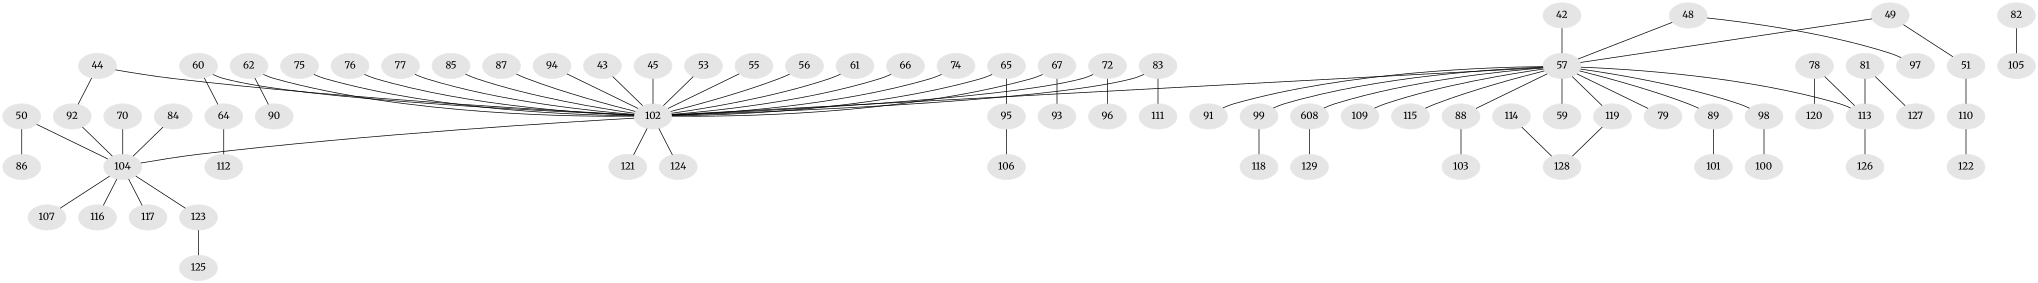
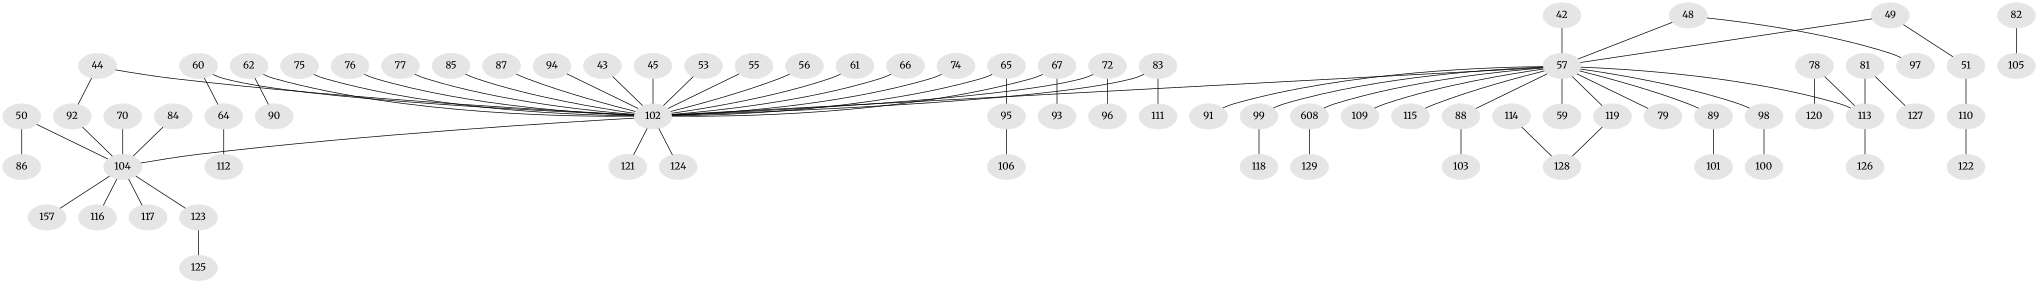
  graph {
    fontname=Merriweather
    node [color=gray90 fontname=Merriweather style=filled]
    edge [fontname=Merriweather]
    57 [super="+2+5+10+13+36+29+41"]
    102 [super="+23+39+54+52+38"]
    59
    79
    88 [super="+33+68+73"]
    89
    91
    98
    99
    n10 [label=608]
    109
    113 [super="+47"]
    115
    119 [super="+21+25+28"]
    42
    43 [super="+35"]
    104 [super="+31+71+63"]
    121
    124
    44
    92
    82
    105
    45
    48 [super="+34"]
    97
    49
    51
    110
    50
    86
-   107
+   107 [label=157]
    116
    117
    123
    122
    53
    55
    56
    103
    101
    100
    118
    129
    126
    128 [super="+80"]
    60
    64
    112
    61
    62
    90
    65
    95
    106
    66
    67 [super="+37"]
    93
    70
    72 [super="+58"]
    96
    74
    75
    76
    77
    78
    120
    81
    127
    83 [super="+40"]
    111
    84
    85
    87
    94
    125
    114
    57 -- 102
    57 -- 59
    57 -- 79
    57 -- 88
    57 -- 89
    57 -- 91
    57 -- 98
    57 -- 99
    57 -- n10
    57 -- 109
    57 -- 113
    57 -- 115
    57 -- 119
    102 -- 104
    102 -- 121
    102 -- 124
    88 -- 103
    89 -- 101
    98 -- 100
    99 -- 118
    n10 -- 129
    113 -- 126
    119 -- 128
    42 -- 57
    43 -- 102
    104 -- 107
    104 -- 116
    104 -- 117
    104 -- 123
    44 -- 102
    44 -- 92
    92 -- 104
    82 -- 105
    45 -- 102
    48 -- 57
    48 -- 97
    49 -- 57
    49 -- 51
    51 -- 110
    110 -- 122
    50 -- 104
    50 -- 86
    123 -- 125
    53 -- 102
    55 -- 102
    56 -- 102
    60 -- 102
    60 -- 64
    64 -- 112
    61 -- 102
    62 -- 102
    62 -- 90
    65 -- 102
    65 -- 95
    95 -- 106
    66 -- 102
    67 -- 102
    67 -- 93
    70 -- 104
    72 -- 102
    72 -- 96
    74 -- 102
    75 -- 102
    76 -- 102
    77 -- 102
    78 -- 113
    78 -- 120
    81 -- 113
    81 -- 127
    83 -- 102
    83 -- 111
    84 -- 104
    85 -- 102
    87 -- 102
    94 -- 102
    114 -- 128
  }
